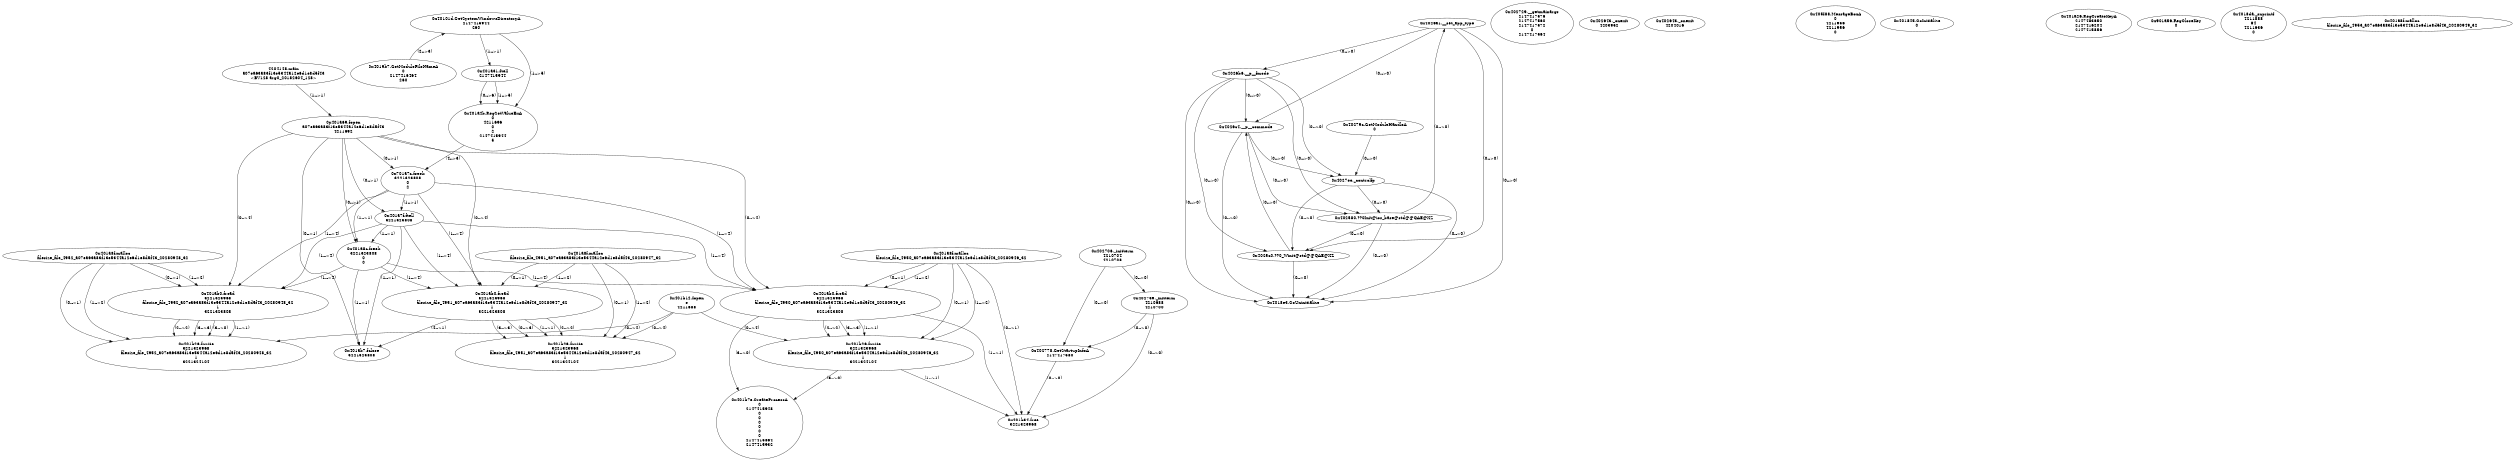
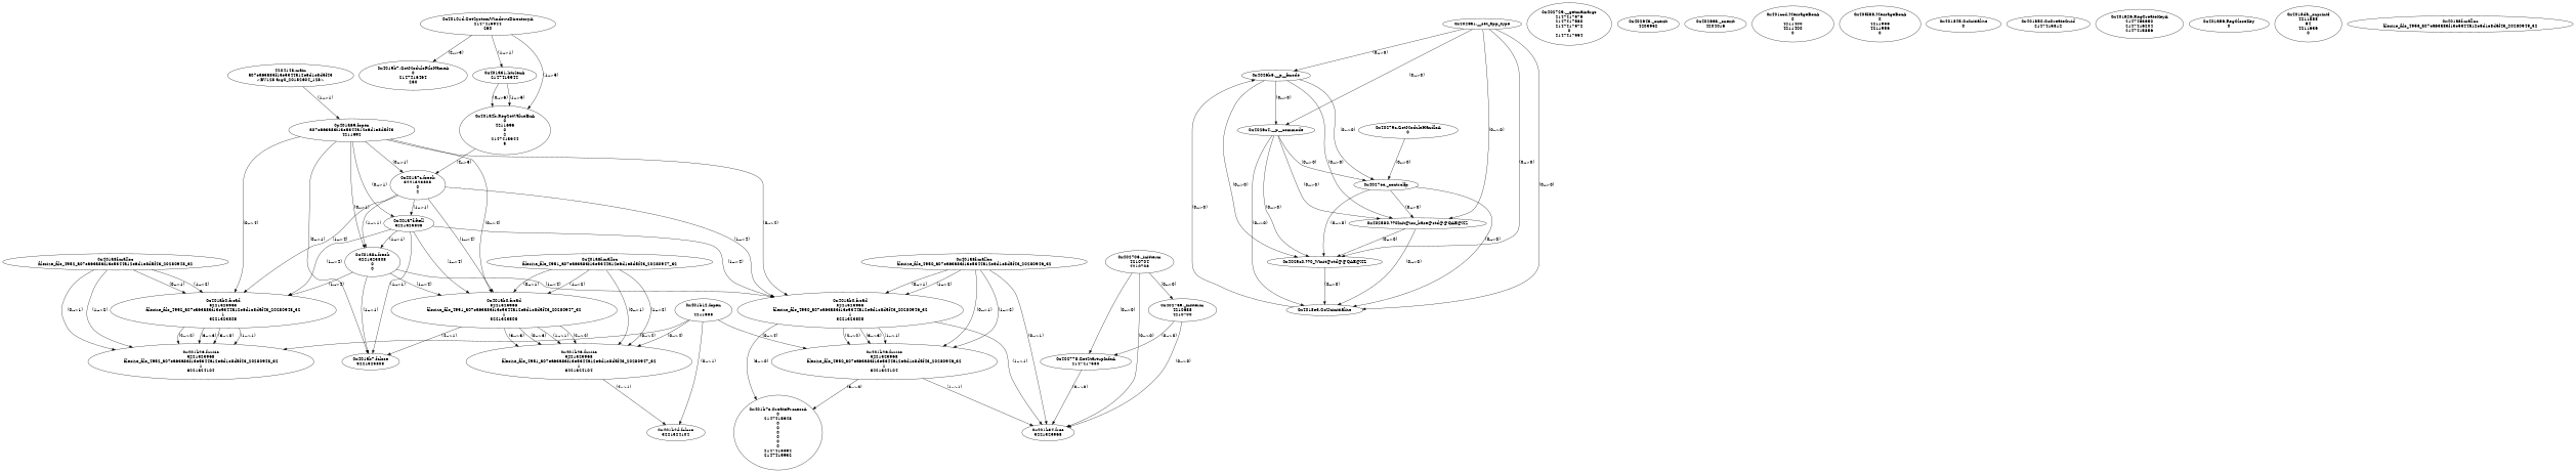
  digraph {
    n1 [label="4204148.main\na07ea63a83f13e5344a12e6d1e8d5f43\n<BV128 arg0_20182604_128>"]
    n2 [label="0x401a69.fopen\na07ea63a83f13e5344a12e6d1e8d5f43\n4211692"]
-   n3 [label="0x701a7c.fseek\n3221323808\n0\n2"]
+   n3 [label="0x401a7c.fseek\n3221323808\n0\n2"]
    n4 [label="0x401a7f.ftell\n3221323808"]
    n5 [label="0x401a8c.fseek\n3221323808\n0\n0"]
    n6 [label="0x401ab0.fread\n3221323968\nfilesize_file_4951_a07ea63a83f13e5344a12e6d1e8d5f43_20280947_32\n1\n3221323808"]
    n7 [label="0x401ab7.fclose\n3221323808"]
    n8 [label="0x401ab0.fread\n3221323968\nfilesize_file_4952_a07ea63a83f13e5344a12e6d1e8d5f43_20280948_32\n1\n3221323808"]
    n9 [label="0x401ab0.fread\n3221323968\nfilesize_file_4950_a07ea63a83f13e5344a12e6d1e8d5f43_20280946_32\n1\n3221323808"]
    n10 [label="0x4026a1.__set_app_type\n"]
    n11 [label="0x4026b6.__p__fmode\n"]
    n12 [label="0x4026c4.__p__commode\n"]
    n13 [label="0x402580.??0Init@ios_base@std@@QAE@XZ\n"]
    n14 [label="0x4025c0.??0_Winit@std@@QAE@XZ\n"]
    n15 [label="0x4018e3.CoUninitialize\n"]
    n16 [label="0x4027ee._controlfp\n"]
    n17 [label="0x402706._initterm\n4210704\n4210708"]
    n18 [label="0x402739._initterm\n4210688\n4210700"]
    n19 [label="0x402778.GetStartupInfoA\n2147417580"]
    n20 [label="0x401b34.free\n3221323968"]
    n21 [label="0x402729.__getmainargs\n2147417576\n2147417560\n2147417572\n0\n2147417564"]
    n22 [label="0x402643._onexit\n4203952"]
-   n23 [label="0x402643._onexit\n4204016"]
+   n23 [label="0x402663._onexit\n4204016"]
    n24 [label="0x40279c.GetModuleHandleA\n0"]
+   n25 [label="0x401ccd.MessageBoxA\n0\n4211400\n4211400\n0"]
    n26 [label="0x405f88.MessageBoxA\n0\n4211956\n4211956\n0"]
    n27 [label="0x401845.CoInitialize\n0"]
+   n28 [label="0x401850.CoCreateGuid\n2147415812"]
    n29 [label="0x40101d.GetSystemWindowsDirectoryA\n2147415944\n260"]
    n30 [label="0x4019b7.GetModuleFileNameA\n0\n2147416464\n260"]
-   n31 [label="0x401a31.ftell\n2147415944"]
+   n31 [label="0x401a31.lstrlenA\n2147415944"]
    n32 [label="0x401a4b.RegSetValueExA\n0\n4211696\n0\n2\n2147415944\n5"]
    n33 [label="0x401a26.RegCreateKeyA\n2147483650\n2147416204\n2147415856"]
-   n34 [label="0x901a56.RegCloseKey\n0"]
+   n34 [label="0x401a56.RegCloseKey\n0"]
    n35 [label="0x401b26.fwrite\n3221323968\nfilesize_file_4951_a07ea63a83f13e5344a12e6d1e8d5f43_20280947_32\n1\n3221324104"]
    n36 [label="0x401b26.fwrite\n3221323968\nfilesize_file_4952_a07ea63a83f13e5344a12e6d1e8d5f43_20280948_32\n1\n3221324104"]
    n37 [label="0x401b26.fwrite\n3221323968\nfilesize_file_4950_a07ea63a83f13e5344a12e6d1e8d5f43_20280946_32\n1\n3221324104"]
    n38 [label="0x401b7e.CreateProcessA\n0\n2147415948\n0\n0\n0\n0\n0\n0\n2147415864\n2147415932"]
    n39 [label="0x401a8f.malloc\nfilesize_file_4951_a07ea63a83f13e5344a12e6d1e8d5f43_20280947_32"]
+   n40 [label="0x401b2d.fclose\n3221324104"]
    n41 [label="0x401b12.fopen\ne\n4211688"]
    n42 [label="0x401a8f.malloc\nfilesize_file_4950_a07ea63a83f13e5344a12e6d1e8d5f43_20280946_32"]
    n43 [label="0x4018da._snprintf\n4211888\n64\n4211636\n0"]
    n44 [label="0x401a8f.malloc\nfilesize_file_4952_a07ea63a83f13e5344a12e6d1e8d5f43_20280948_32"]
    n45 [label="0x401a8f.malloc\nfilesize_file_4953_a07ea63a83f13e5344a12e6d1e8d5f43_20280949_32"]
    n1 -> n2 [label="(1-->1)"]
    n2 -> n3 [label="(0-->1)"]
    n2 -> n4 [label="(0-->1)"]
    n2 -> n5 [label="(0-->1)"]
    n2 -> n6 [label="(0-->4)"]
    n2 -> n7 [label="(0-->1)"]
    n2 -> n8 [label="(0-->4)"]
    n2 -> n9 [label="(0-->4)"]
    n3 -> n4 [label="(1-->1)"]
    n3 -> n5 [label="(1-->1)"]
    n3 -> n6 [label="(1-->4)"]
    n3 -> n8 [label="(1-->4)"]
    n3 -> n9 [label="(1-->4)"]
    n4 -> n5 [label="(1-->1)"]
    n4 -> n6 [label="(1-->4)"]
    n4 -> n7 [label="(1-->1)"]
    n4 -> n8 [label="(1-->4)"]
    n4 -> n9 [label="(1-->4)"]
    n5 -> n6 [label="(1-->4)"]
    n5 -> n7 [label="(1-->1)"]
    n5 -> n8 [label="(1-->4)"]
    n5 -> n9 [label="(1-->4)"]
    n6 -> n7 [label="(4-->1)"]
    n6 -> n35 [label="(1-->1)"]
    n6 -> n35 [label="(2-->2)"]
    n6 -> n35 [label="(3-->3)"]
    n6 -> n35 [label="(0-->3)"]
    n8 -> n36 [label="(1-->1)"]
    n8 -> n36 [label="(2-->2)"]
    n8 -> n36 [label="(3-->3)"]
    n8 -> n36 [label="(3-->0)"]
    n9 -> n20 [label="(1-->1)"]
    n9 -> n37 [label="(1-->1)"]
    n9 -> n37 [label="(2-->2)"]
    n9 -> n37 [label="(3-->3)"]
    n9 -> n38 [label="(3-->0)"]
    n10 -> n11 [label="(0-->0)"]
    n10 -> n12 [label="(0-->0)"]
-   n13 -> n10 [label="(0-->0)"]
+   n10 -> n13 [label="(0-->0)"]
    n10 -> n14 [label="(0-->0)"]
    n10 -> n15 [label="(0-->0)"]
    n11 -> n12 [label="(0-->0)"]
    n11 -> n13 [label="(0-->0)"]
    n11 -> n14 [label="(0-->0)"]
-   n11 -> n15 [label="(0-->0)"]
+   n15 -> n11 [label="(0-->0)"]
    n11 -> n16 [label="(0-->0)"]
    n12 -> n13 [label="(0-->0)"]
-   n14 -> n12 [label="(0-->0)"]
+   n12 -> n14 [label="(0-->0)"]
    n12 -> n15 [label="(0-->0)"]
    n12 -> n16 [label="(0-->0)"]
    n13 -> n14 [label="(0-->0)"]
    n13 -> n15 [label="(0-->0)"]
    n14 -> n15 [label="(0-->0)"]
    n16 -> n13 [label="(0-->0)"]
    n16 -> n14 [label="(0-->0)"]
    n16 -> n15 [label="(0-->0)"]
    n17 -> n18 [label="(0-->0)"]
    n17 -> n19 [label="(0-->0)"]
+   n17 -> n20 [label="(0-->0)"]
    n18 -> n19 [label="(0-->0)"]
    n18 -> n20 [label="(0-->0)"]
    n19 -> n20 [label="(0-->0)"]
    n24 -> n16 [label="(0-->0)"]
-   n30 -> n29 [label="(2-->3)"]
+   n29 -> n30 [label="(2-->3)"]
    n29 -> n31 [label="(1-->1)"]
    n29 -> n32 [label="(1-->5)"]
    n31 -> n32 [label="(1-->5)"]
    n31 -> n32 [label="(0-->6)"]
    n32 -> n3 [label="(4-->3)"]
+   n35 -> n40 [label="(4-->1)"]
    n37 -> n20 [label="(1-->1)"]
    n37 -> n38 [label="(3-->0)"]
    n39 -> n6 [label="(0-->1)"]
    n39 -> n6 [label="(1-->2)"]
    n39 -> n35 [label="(0-->1)"]
    n39 -> n35 [label="(1-->2)"]
    n41 -> n35 [label="(0-->4)"]
    n41 -> n36 [label="(0-->4)"]
    n41 -> n37 [label="(0-->4)"]
+   n41 -> n40 [label="(0-->1)"]
    n42 -> n9 [label="(0-->1)"]
    n42 -> n9 [label="(1-->2)"]
    n42 -> n20 [label="(0-->1)"]
    n42 -> n37 [label="(0-->1)"]
    n42 -> n37 [label="(1-->2)"]
    n44 -> n8 [label="(0-->1)"]
    n44 -> n8 [label="(1-->2)"]
    n44 -> n36 [label="(0-->1)"]
    n44 -> n36 [label="(1-->2)"]
  }
